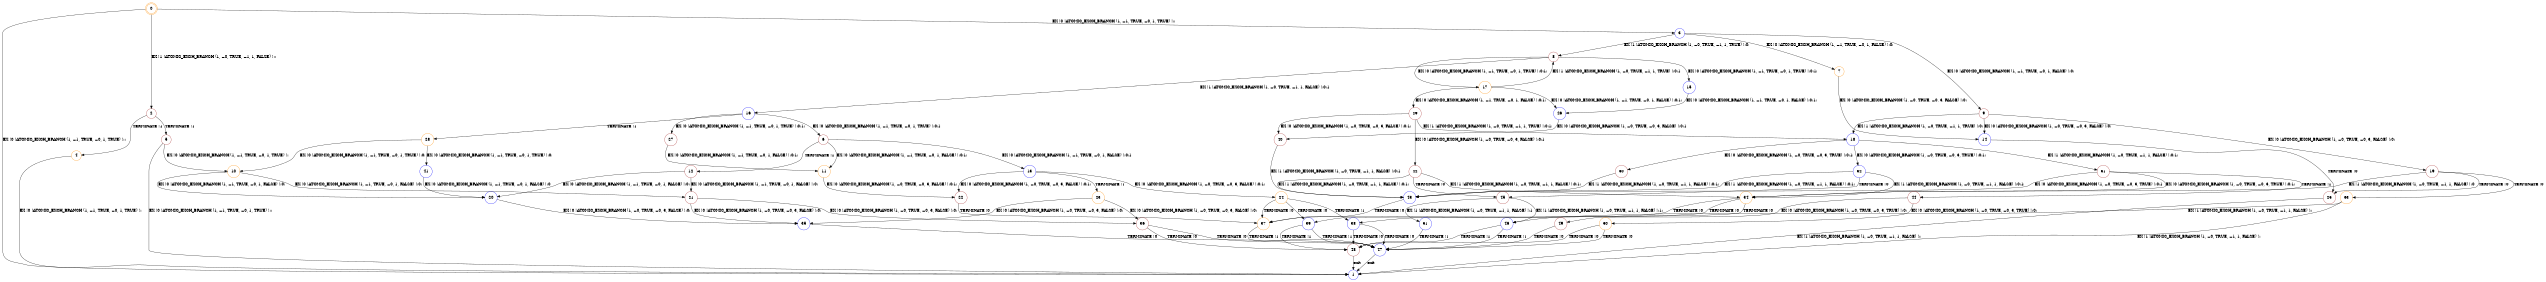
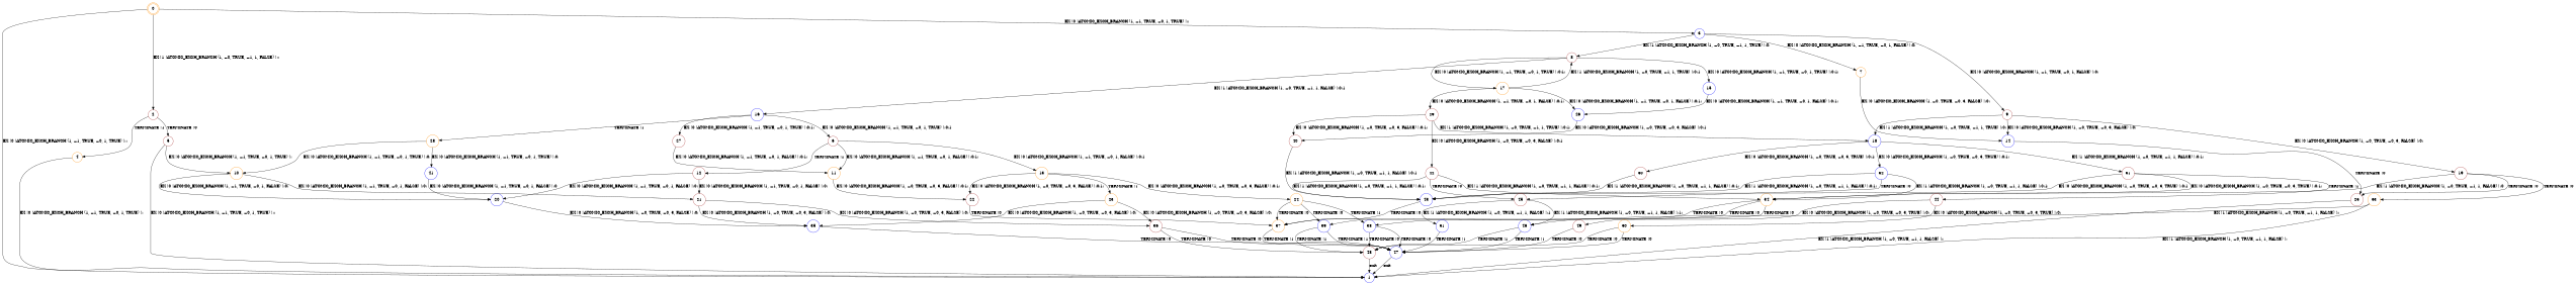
  digraph {
    node [color=brown shape=circle]
    0 [color=darkorange peripheries=2]
    1 [color=blue]
    2
    3 [color=blue]
    4 [color=darkorange]
    5
    7 [color=darkorange]
    8
    9
    10 [color=darkorange]
    11 [color=darkorange]
    6
    12
-   13 [color=blue]
+   13 [color=darkorange]
    14 [color=blue]
    15 [color=blue]
    16 [color=blue]
    17 [color=darkorange]
    18 [color=blue]
    19
    20 [color=blue]
    21
    22
    23 [color=darkorange]
    24 [color=darkorange]
    25
    26 [color=blue]
    27
    28 [color=darkorange]
    29
    30
    31
    32 [color=blue]
    33 [color=darkorange]
    34 [color=darkorange]
    35 [color=blue]
    36
    37 [color=darkorange]
    38 [color=blue]
    39 [color=blue]
    40
    41 [color=blue]
    42
    43 [color=blue]
    44
    45
    46 [color=blue]
    47 [color=blue]
    48
    49
    50 [color=darkorange]
    51 [color=blue]
    0 -> 1 [label="EX !0 !ATOMIC_EXCH_BRANCH (1, +1, TRUE, +0, 1, TRUE) !::"]
    0 -> 2 [label="EX !1 !ATOMIC_EXCH_BRANCH (1, +0, TRUE, +1, 1, FALSE) !::"]
    0 -> 3 [label="EX !0 !ATOMIC_EXCH_BRANCH (1, +1, TRUE, +0, 1, TRUE) !::"]
    2 -> 4 [label="TERMINATE !1"]
-   2 -> 5 [label="TERMINATE !1"]
+   2 -> 5 [label="TERMINATE !0"]
    3 -> 7 [label="EX !0 !ATOMIC_EXCH_BRANCH (1, +1, TRUE, +0, 1, FALSE) !:0:"]
    3 -> 8 [label="EX !1 !ATOMIC_EXCH_BRANCH (1, +0, TRUE, +1, 1, TRUE) !:0:"]
    3 -> 9 [label="EX !0 !ATOMIC_EXCH_BRANCH (1, +1, TRUE, +0, 1, FALSE) !:0:"]
    4 -> 1 [label="EX !0 !ATOMIC_EXCH_BRANCH (1, +1, TRUE, +0, 1, TRUE) !::"]
    5 -> 1 [label="EX !0 !ATOMIC_EXCH_BRANCH (1, +1, TRUE, +0, 1, TRUE) !::"]
    5 -> 10 [label="EX !0 !ATOMIC_EXCH_BRANCH (1, +1, TRUE, +0, 1, TRUE) !::"]
    7 -> 14 [label="EX !0 !ATOMIC_EXCH_BRANCH (1, +0, TRUE, +0, 3, FALSE) !:0:"]
    8 -> 15 [label="EX !0 !ATOMIC_EXCH_BRANCH (1, +1, TRUE, +0, 1, TRUE) !:0:1:"]
    8 -> 16 [label="EX !1 !ATOMIC_EXCH_BRANCH (1, +0, TRUE, +1, 1, FALSE) !:0:1:"]
    8 -> 17 [label="EX !0 !ATOMIC_EXCH_BRANCH (1, +1, TRUE, +0, 1, TRUE) !:0:1:"]
    9 -> 14 [label="EX !0 !ATOMIC_EXCH_BRANCH (1, +0, TRUE, +0, 3, FALSE) !:0:"]
    9 -> 18 [label="EX !1 !ATOMIC_EXCH_BRANCH (1, +0, TRUE, +1, 1, TRUE) !:0:"]
    9 -> 19 [label="EX !0 !ATOMIC_EXCH_BRANCH (1, +0, TRUE, +0, 3, FALSE) !:0:"]
    10 -> 20 [label="EX !0 !ATOMIC_EXCH_BRANCH (1, +1, TRUE, +0, 1, FALSE) !:0:"]
    10 -> 21 [label="EX !0 !ATOMIC_EXCH_BRANCH (1, +1, TRUE, +0, 1, FALSE) !:0:"]
    11 -> 22 [label="EX !0 !ATOMIC_EXCH_BRANCH (1, +0, TRUE, +0, 3, FALSE) !:0:1:"]
    6 -> 11 [label="EX !0 !ATOMIC_EXCH_BRANCH (1, +1, TRUE, +0, 1, FALSE) !:0:1:"]
    6 -> 12 [label="TERMINATE !1"]
    6 -> 13 [label="EX !0 !ATOMIC_EXCH_BRANCH (1, +1, TRUE, +0, 1, FALSE) !:0:1:"]
    12 -> 20 [label="EX !0 !ATOMIC_EXCH_BRANCH (1, +1, TRUE, +0, 1, FALSE) !:0:"]
    12 -> 21 [label="EX !0 !ATOMIC_EXCH_BRANCH (1, +1, TRUE, +0, 1, FALSE) !:0:"]
    13 -> 22 [label="EX !0 !ATOMIC_EXCH_BRANCH (1, +0, TRUE, +0, 3, FALSE) !:0:1:"]
    13 -> 23 [label="TERMINATE !1"]
    13 -> 24 [label="EX !0 !ATOMIC_EXCH_BRANCH (1, +0, TRUE, +0, 3, FALSE) !:0:1:"]
    14 -> 25 [label="TERMINATE !0"]
    15 -> 26 [label="EX !0 !ATOMIC_EXCH_BRANCH (1, +1, TRUE, +0, 1, FALSE) !:0:1:"]
    16 -> 6 [label="EX !0 !ATOMIC_EXCH_BRANCH (1, +1, TRUE, +0, 1, TRUE) !:0:1:"]
    16 -> 27 [label="EX !0 !ATOMIC_EXCH_BRANCH (1, +1, TRUE, +0, 1, TRUE) !:0:1:"]
    16 -> 28 [label="TERMINATE !1"]
    17 -> 8 [label="EX !1 !ATOMIC_EXCH_BRANCH (1, +0, TRUE, +1, 1, TRUE) !:0:1:"]
    17 -> 26 [label="EX !0 !ATOMIC_EXCH_BRANCH (1, +1, TRUE, +0, 1, FALSE) !:0:1:"]
    17 -> 29 [label="EX !0 !ATOMIC_EXCH_BRANCH (1, +1, TRUE, +0, 1, FALSE) !:0:1:"]
    18 -> 30 [label="EX !0 !ATOMIC_EXCH_BRANCH (1, +0, TRUE, +0, 3, TRUE) !:0:1:"]
    18 -> 31 [label="EX !1 !ATOMIC_EXCH_BRANCH (1, +0, TRUE, +1, 1, FALSE) !:0:1:"]
    18 -> 32 [label="EX !0 !ATOMIC_EXCH_BRANCH (1, +0, TRUE, +0, 3, TRUE) !:0:1:"]
    19 -> 25 [label="TERMINATE !0"]
    19 -> 33 [label="TERMINATE !0"]
    19 -> 34 [label="EX !1 !ATOMIC_EXCH_BRANCH (1, +0, TRUE, +1, 1, FALSE) !:0:"]
    20 -> 35 [label="EX !0 !ATOMIC_EXCH_BRANCH (1, +0, TRUE, +0, 3, FALSE) !:0:"]
    21 -> 35 [label="EX !0 !ATOMIC_EXCH_BRANCH (1, +0, TRUE, +0, 3, FALSE) !:0:"]
    21 -> 36 [label="EX !0 !ATOMIC_EXCH_BRANCH (1, +0, TRUE, +0, 3, FALSE) !:0:"]
    22 -> 37 [label="TERMINATE !0"]
    23 -> 35 [label="EX !0 !ATOMIC_EXCH_BRANCH (1, +0, TRUE, +0, 3, FALSE) !:0:"]
    23 -> 36 [label="EX !0 !ATOMIC_EXCH_BRANCH (1, +0, TRUE, +0, 3, FALSE) !:0:"]
    24 -> 37 [label="TERMINATE !0"]
    24 -> 38 [label="TERMINATE !1"]
    24 -> 39 [label="TERMINATE !0"]
    25 -> 1 [label="EX !1 !ATOMIC_EXCH_BRANCH (1, +0, TRUE, +1, 1, FALSE) !::"]
    26 -> 40 [label="EX !0 !ATOMIC_EXCH_BRANCH (1, +0, TRUE, +0, 3, FALSE) !:0:1:"]
    27 -> 11 [label="EX !0 !ATOMIC_EXCH_BRANCH (1, +1, TRUE, +0, 1, FALSE) !:0:1:"]
    28 -> 10 [label="EX !0 !ATOMIC_EXCH_BRANCH (1, +1, TRUE, +0, 1, TRUE) !:0:"]
    28 -> 41 [label="EX !0 !ATOMIC_EXCH_BRANCH (1, +1, TRUE, +0, 1, TRUE) !:0:"]
    29 -> 18 [label="EX !1 !ATOMIC_EXCH_BRANCH (1, +0, TRUE, +1, 1, TRUE) !:0:1:"]
    29 -> 40 [label="EX !0 !ATOMIC_EXCH_BRANCH (1, +0, TRUE, +0, 3, FALSE) !:0:1:"]
    29 -> 42 [label="EX !0 !ATOMIC_EXCH_BRANCH (1, +0, TRUE, +0, 3, FALSE) !:0:1:"]
    30 -> 43 [label="EX !1 !ATOMIC_EXCH_BRANCH (1, +0, TRUE, +1, 1, FALSE) !:0:1:"]
    31 -> 34 [label="EX !0 !ATOMIC_EXCH_BRANCH (1, +0, TRUE, +0, 3, TRUE) !:0:1:"]
    31 -> 43 [label="EX !0 !ATOMIC_EXCH_BRANCH (1, +0, TRUE, +0, 3, TRUE) !:0:1:"]
    31 -> 44 [label="TERMINATE !1"]
    32 -> 34 [label="EX !1 !ATOMIC_EXCH_BRANCH (1, +0, TRUE, +1, 1, FALSE) !:0:1:"]
    32 -> 43 [label="EX !1 !ATOMIC_EXCH_BRANCH (1, +0, TRUE, +1, 1, FALSE) !:0:1:"]
    32 -> 45 [label="TERMINATE !0"]
    33 -> 1 [label="EX !1 !ATOMIC_EXCH_BRANCH (1, +0, TRUE, +1, 1, FALSE) !::"]
    33 -> 46 [label="EX !1 !ATOMIC_EXCH_BRANCH (1, +0, TRUE, +1, 1, FALSE) !::"]
    34 -> 37 [label="TERMINATE !0"]
    34 -> 38 [label="TERMINATE !0"]
    34 -> 39 [label="TERMINATE !0"]
    35 -> 47 [label="TERMINATE !0"]
    36 -> 47 [label="TERMINATE !0"]
    36 -> 48 [label="TERMINATE !0"]
    37 -> 47 [label="TERMINATE !1"]
    38 -> 47 [label="TERMINATE !0"]
    38 -> 48 [label="TERMINATE !0"]
    39 -> 47 [label="TERMINATE !1"]
    39 -> 48 [label="TERMINATE !1"]
    40 -> 43 [label="EX !1 !ATOMIC_EXCH_BRANCH (1, +0, TRUE, +1, 1, FALSE) !:0:1:"]
    41 -> 20 [label="EX !0 !ATOMIC_EXCH_BRANCH (1, +1, TRUE, +0, 1, FALSE) !:0:"]
    42 -> 34 [label="EX !1 !ATOMIC_EXCH_BRANCH (1, +0, TRUE, +1, 1, FALSE) !:0:1:"]
    42 -> 43 [label="EX !1 !ATOMIC_EXCH_BRANCH (1, +0, TRUE, +1, 1, FALSE) !:0:1:"]
    42 -> 45 [label="TERMINATE !0"]
    43 -> 37 [label="TERMINATE !0"]
    44 -> 49 [label="EX !0 !ATOMIC_EXCH_BRANCH (1, +0, TRUE, +0, 3, TRUE) !:0:"]
    44 -> 50 [label="EX !0 !ATOMIC_EXCH_BRANCH (1, +0, TRUE, +0, 3, TRUE) !:0:"]
    45 -> 46 [label="EX !1 !ATOMIC_EXCH_BRANCH (1, +0, TRUE, +1, 1, FALSE) !:1:"]
    45 -> 51 [label="EX !1 !ATOMIC_EXCH_BRANCH (1, +0, TRUE, +1, 1, FALSE) !:1:"]
    46 -> 47 [label="TERMINATE !1"]
    46 -> 48 [label="TERMINATE !1"]
    47 -> 1 [label=exit]
    48 -> 1 [label=exit]
    49 -> 47 [label="TERMINATE !0"]
    50 -> 47 [label="TERMINATE !0"]
    50 -> 48 [label="TERMINATE !0"]
    51 -> 47 [label="TERMINATE !1"]
  }
